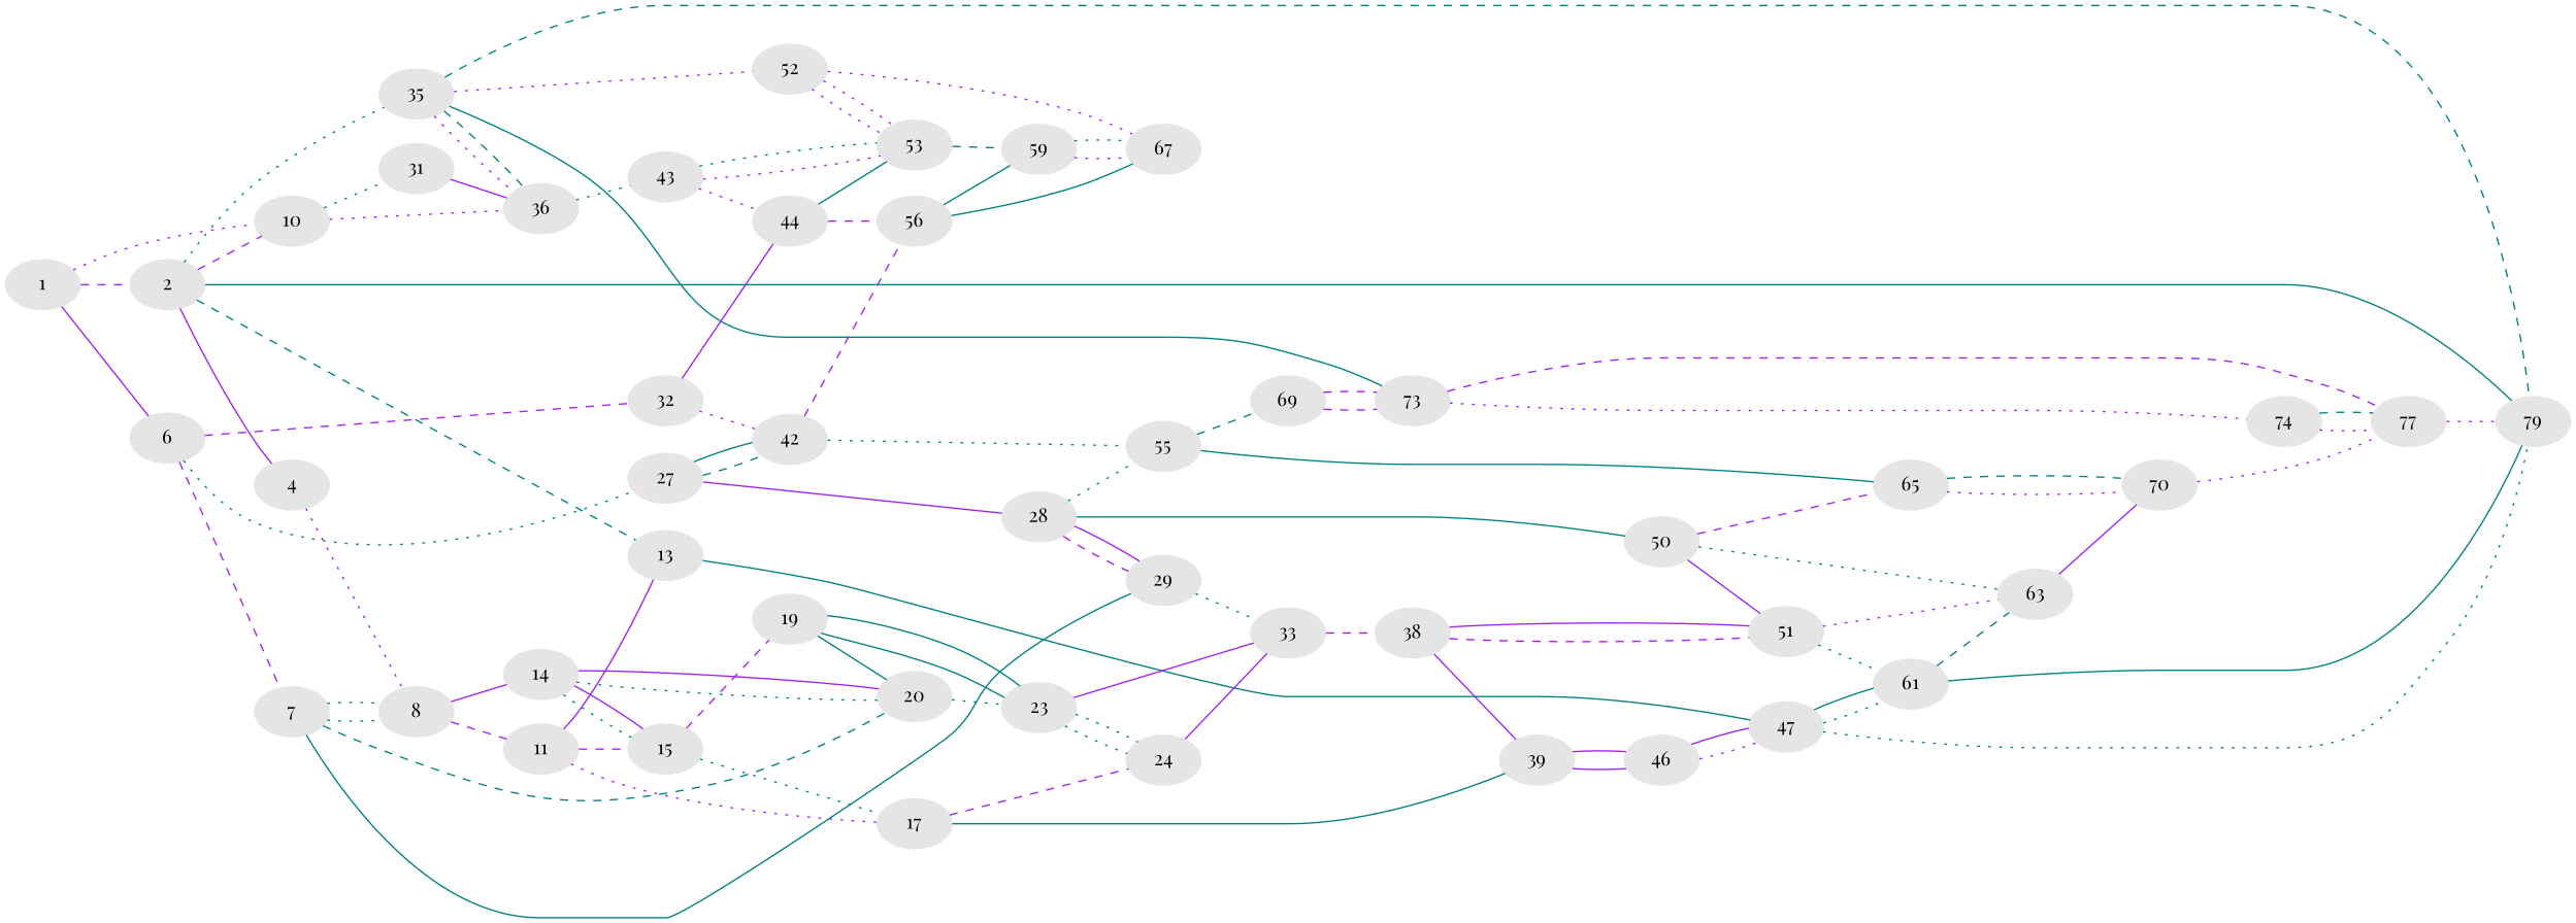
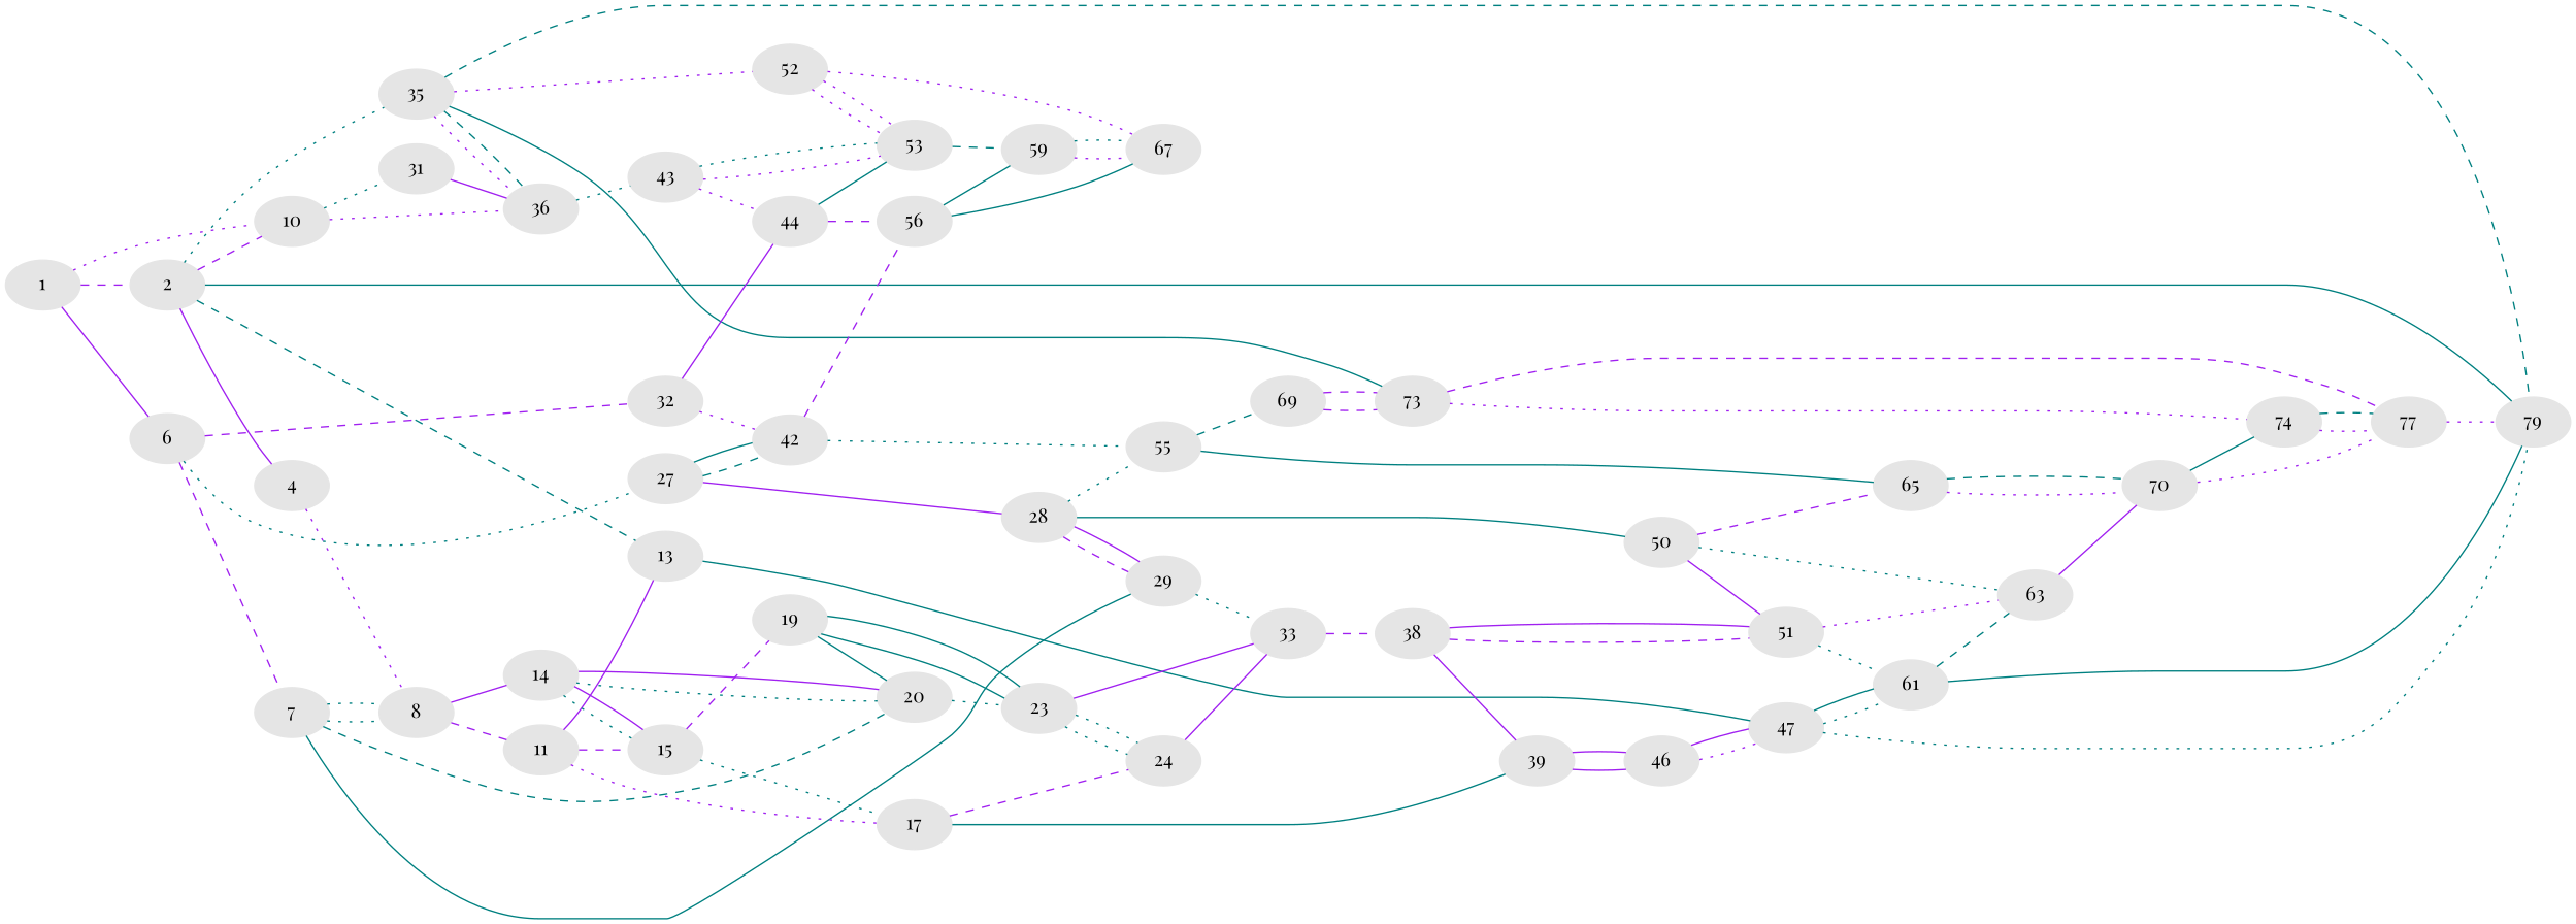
  graph {
    fontname="Playfair Display"
    rankdir=LR
    node [color=gray90 fontname="Playfair Display" style=filled]
    edge [color=purple fontname="Playfair Display" style=dotted]
    1 [super="+5"]
    2 [super="+3"]
    6 [super="+26"]
    10 [super="+30"]
    4
    13
    35 [super="+75"]
    79 [super="+80"]
    7 [super="+21"]
    27
    32 [super="+41"]
    31
    36 [super="+37"]
    8 [super="+9"]
    47 [super="+48"]
    52 [super="+66"]
    73 [super="+81"]
    11 [super="+12"]
    14
    20 [super="+22"]
    29
    28 [super="+49"]
    42 [super="+54"]
    44 [super="+45"]
    23 [super="+25"]
    33 [super="+34"]
    15 [super="+16"]
    17 [super="+18"]
    43
    19
    24
    39 [super="+40"]
    61 [super="+76"]
    46
    38
    50 [super="+62"]
    55 [super="+64"]
    56 [super="+57"]
    51 [super="+60"]
    63 [super="+72"]
    65
    69
    53 [super="+58"]
    67 [super="+68"]
    74
    77 [super="+78"]
    59
    70 [super="+71"]
    1 -- 2 [style=dashed]
    1 -- 6 [style=solid]
    1 -- 10
    2 -- 10 [style=dashed]
    2 -- 4 [style=solid]
    2 -- 13 [color=teal style=dashed]
    2 -- 35 [color=teal]
    2 -- 79 [color=teal style=solid]
    6 -- 7 [style=dashed]
    6 -- 27 [color=teal]
    6 -- 32 [style=dashed]
    10 -- 31 [color=teal]
    10 -- 36
    4 -- 8
    13 -- 47 [color=teal style=solid]
    35 -- 79 [color=teal style=dashed]
    35 -- 36
    35 -- 36 [color=teal style=dashed]
    35 -- 52 [weight=2]
    35 -- 73 [color=teal style=solid]
    7 -- 8 [color=teal]
    7 -- 8 [color=teal]
    7 -- 20 [color=teal style=dashed]
    7 -- 29 [color=teal style=solid]
    27 -- 28 [style=solid]
    27 -- 42 [color=teal style=dashed]
    27 -- 42 [color=teal style=solid]
    32 -- 42
    32 -- 44 [style=solid]
    31 -- 36 [style=solid]
    36 -- 43 [color=teal]
    8 -- 11 [style=dashed]
    8 -- 14 [style=solid]
    47 -- 79 [color=teal]
    47 -- 61 [color=teal]
    47 -- 61 [color=teal style=solid]
    52 -- 53
    52 -- 53
    52 -- 67
    73 -- 74
    73 -- 77 [style=dashed]
    11 -- 13 [style=solid]
    11 -- 15 [style=dashed]
    11 -- 17
    14 -- 20 [color=teal]
    14 -- 20 [style=solid]
    14 -- 15 [color=teal]
    14 -- 15 [style=solid]
    20 -- 23 [color=teal]
    29 -- 33 [color=teal]
    28 -- 29 [style=dashed]
    28 -- 29 [style=solid]
    28 -- 50 [color=teal style=solid]
    28 -- 55 [color=teal]
    42 -- 55 [color=teal]
    42 -- 56 [style=dashed]
    44 -- 56 [style=dashed]
    44 -- 53 [color=teal style=solid]
    23 -- 33 [style=solid]
    23 -- 24 [color=teal]
    23 -- 24 [color=teal]
    33 -- 38 [style=dashed]
    15 -- 17 [color=teal]
    15 -- 19 [style=dashed]
    17 -- 24 [style=dashed]
    17 -- 39 [color=teal style=solid]
    43 -- 44
    43 -- 53
    43 -- 53 [color=teal]
    19 -- 20 [color=teal style=solid]
    19 -- 23 [color=teal style=solid]
    19 -- 23 [color=teal style=solid]
    24 -- 33 [style=solid]
    39 -- 46 [style=solid weight=2]
    39 -- 46 [style=solid]
    61 -- 79 [color=teal style=solid]
    61 -- 63 [color=teal style=dashed]
    46 -- 47
    46 -- 47 [style=solid]
    38 -- 39 [style=solid]
    38 -- 51 [style=dashed]
    38 -- 51 [style=solid]
    50 -- 51 [style=solid]
    50 -- 63 [color=teal]
    50 -- 65 [style=dashed]
    55 -- 65 [color=teal style=solid]
    55 -- 69 [color=teal style=dashed]
    56 -- 67 [color=teal style=solid]
    56 -- 59 [color=teal style=solid]
    51 -- 61 [color=teal]
    51 -- 63
    63 -- 70 [style=solid]
    65 -- 70
    65 -- 70 [color=teal style=dashed]
    69 -- 73 [style=dashed]
    69 -- 73 [style=dashed]
    53 -- 59 [color=teal style=dashed]
    74 -- 77
    74 -- 77 [color=teal style=dashed]
    77 -- 79
    59 -- 67
    59 -- 67 [color=teal]
+   70 -- 74 [color=teal style=solid]
    70 -- 77
  }
